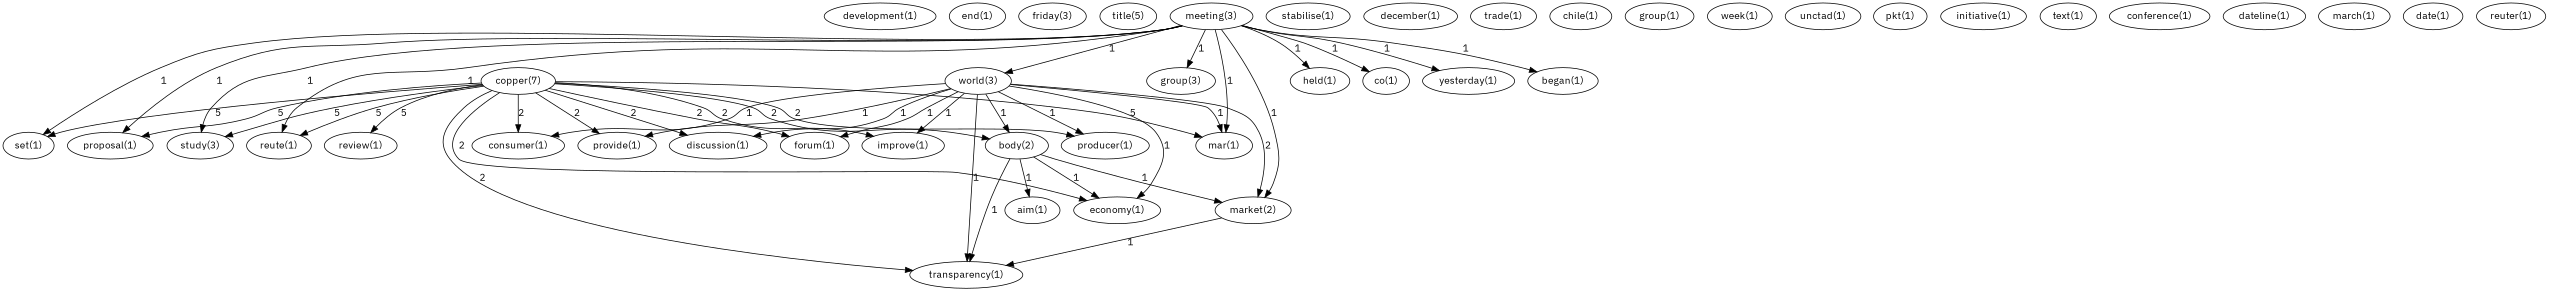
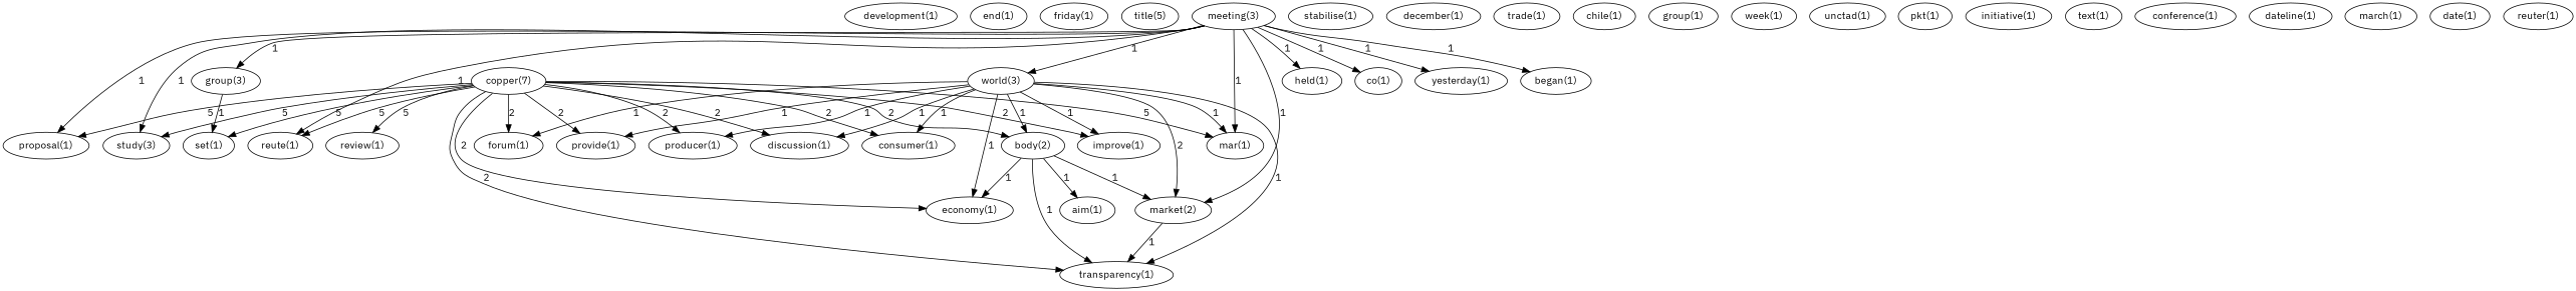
  digraph {
    fontname="IBM Plex Sans"
    node [fontname="IBM Plex Sans"]
    edge [fontname="IBM Plex Sans"]
    n1 [label="development(1)"]
    n2 [label="end(1)"]
-   n3 [label="friday(3)"]
+   n3 [label="friday(1)"]
    n4 [label="title(5)"]
    n5 [label="copper(7)"]
    n6 [label="review(1)"]
    n7 [label="proposal(1)"]
    n8 [label="forum(1)"]
    n9 [label="set(1)"]
    n10 [label="study(3)"]
    n11 [label="provide(1)"]
    n12 [label="discussion(1)"]
    n13 [label="improve(1)"]
    n14 [label="reute(1)"]
    n15 [label="body(2)"]
    n16 [label="economy(1)"]
    n17 [label="mar(1)"]
    n18 [label="producer(1)"]
    n19 [label="transparency(1)"]
    n20 [label="consumer(1)"]
    n21 [label="group(3)"]
    n22 [label="market(2)"]
    n23 [label="aim(1)"]
    n24 [label="meeting(3)"]
    n25 [label="world(3)"]
    n26 [label="held(1)"]
    n27 [label="co(1)"]
    n28 [label="yesterday(1)"]
    n29 [label="began(1)"]
    n30 [label="stabilise(1)"]
    n31 [label="december(1)"]
    n32 [label="trade(1)"]
    n33 [label="chile(1)"]
    n34 [label="group(1)"]
    n35 [label="week(1)"]
    n36 [label="unctad(1)"]
    n37 [label="pkt(1)"]
    n38 [label="initiative(1)"]
    n39 [label="text(1)"]
    n40 [label="conference(1)"]
    n41 [label="dateline(1)"]
    n42 [label="march(1)"]
    n43 [label="date(1)"]
    n44 [label="reuter(1)"]
    n5 -> n6 [label=5]
    n5 -> n7 [label=5]
    n5 -> n8 [label=2]
    n5 -> n9 [label=5]
    n5 -> n10 [label=5]
    n5 -> n11 [label=2]
    n5 -> n12 [label=2]
    n5 -> n13 [label=2]
    n5 -> n14 [label=5]
    n5 -> n15 [label=2]
    n5 -> n16 [label=2]
    n5 -> n17 [label=5]
    n5 -> n18 [label=2]
    n5 -> n19 [label=2]
    n5 -> n20 [label=2]
    n15 -> n16 [label=1]
    n15 -> n19 [label=1]
    n15 -> n22 [label=1]
    n15 -> n23 [label=1]
    n22 -> n19 [label=1]
    n24 -> n7 [label=1]
-   n24 -> n9 [label=1]
+   n21 -> n9 [label=1]
    n24 -> n10 [label=1]
    n24 -> n14 [label=1]
    n24 -> n17 [label=1]
    n24 -> n21 [label=1]
    n24 -> n22 [label=1]
    n24 -> n25 [label=1]
    n24 -> n26 [label=1]
    n24 -> n27 [label=1]
    n24 -> n28 [label=1]
    n24 -> n29 [label=1]
    n25 -> n8 [label=1]
    n25 -> n11 [label=1]
    n25 -> n12 [label=1]
    n25 -> n13 [label=1]
    n25 -> n15 [label=1]
    n25 -> n16 [label=1]
    n25 -> n17 [label=1]
    n25 -> n18 [label=1]
    n25 -> n19 [label=1]
    n25 -> n20 [label=1]
    n25 -> n22 [label=2]
  }
